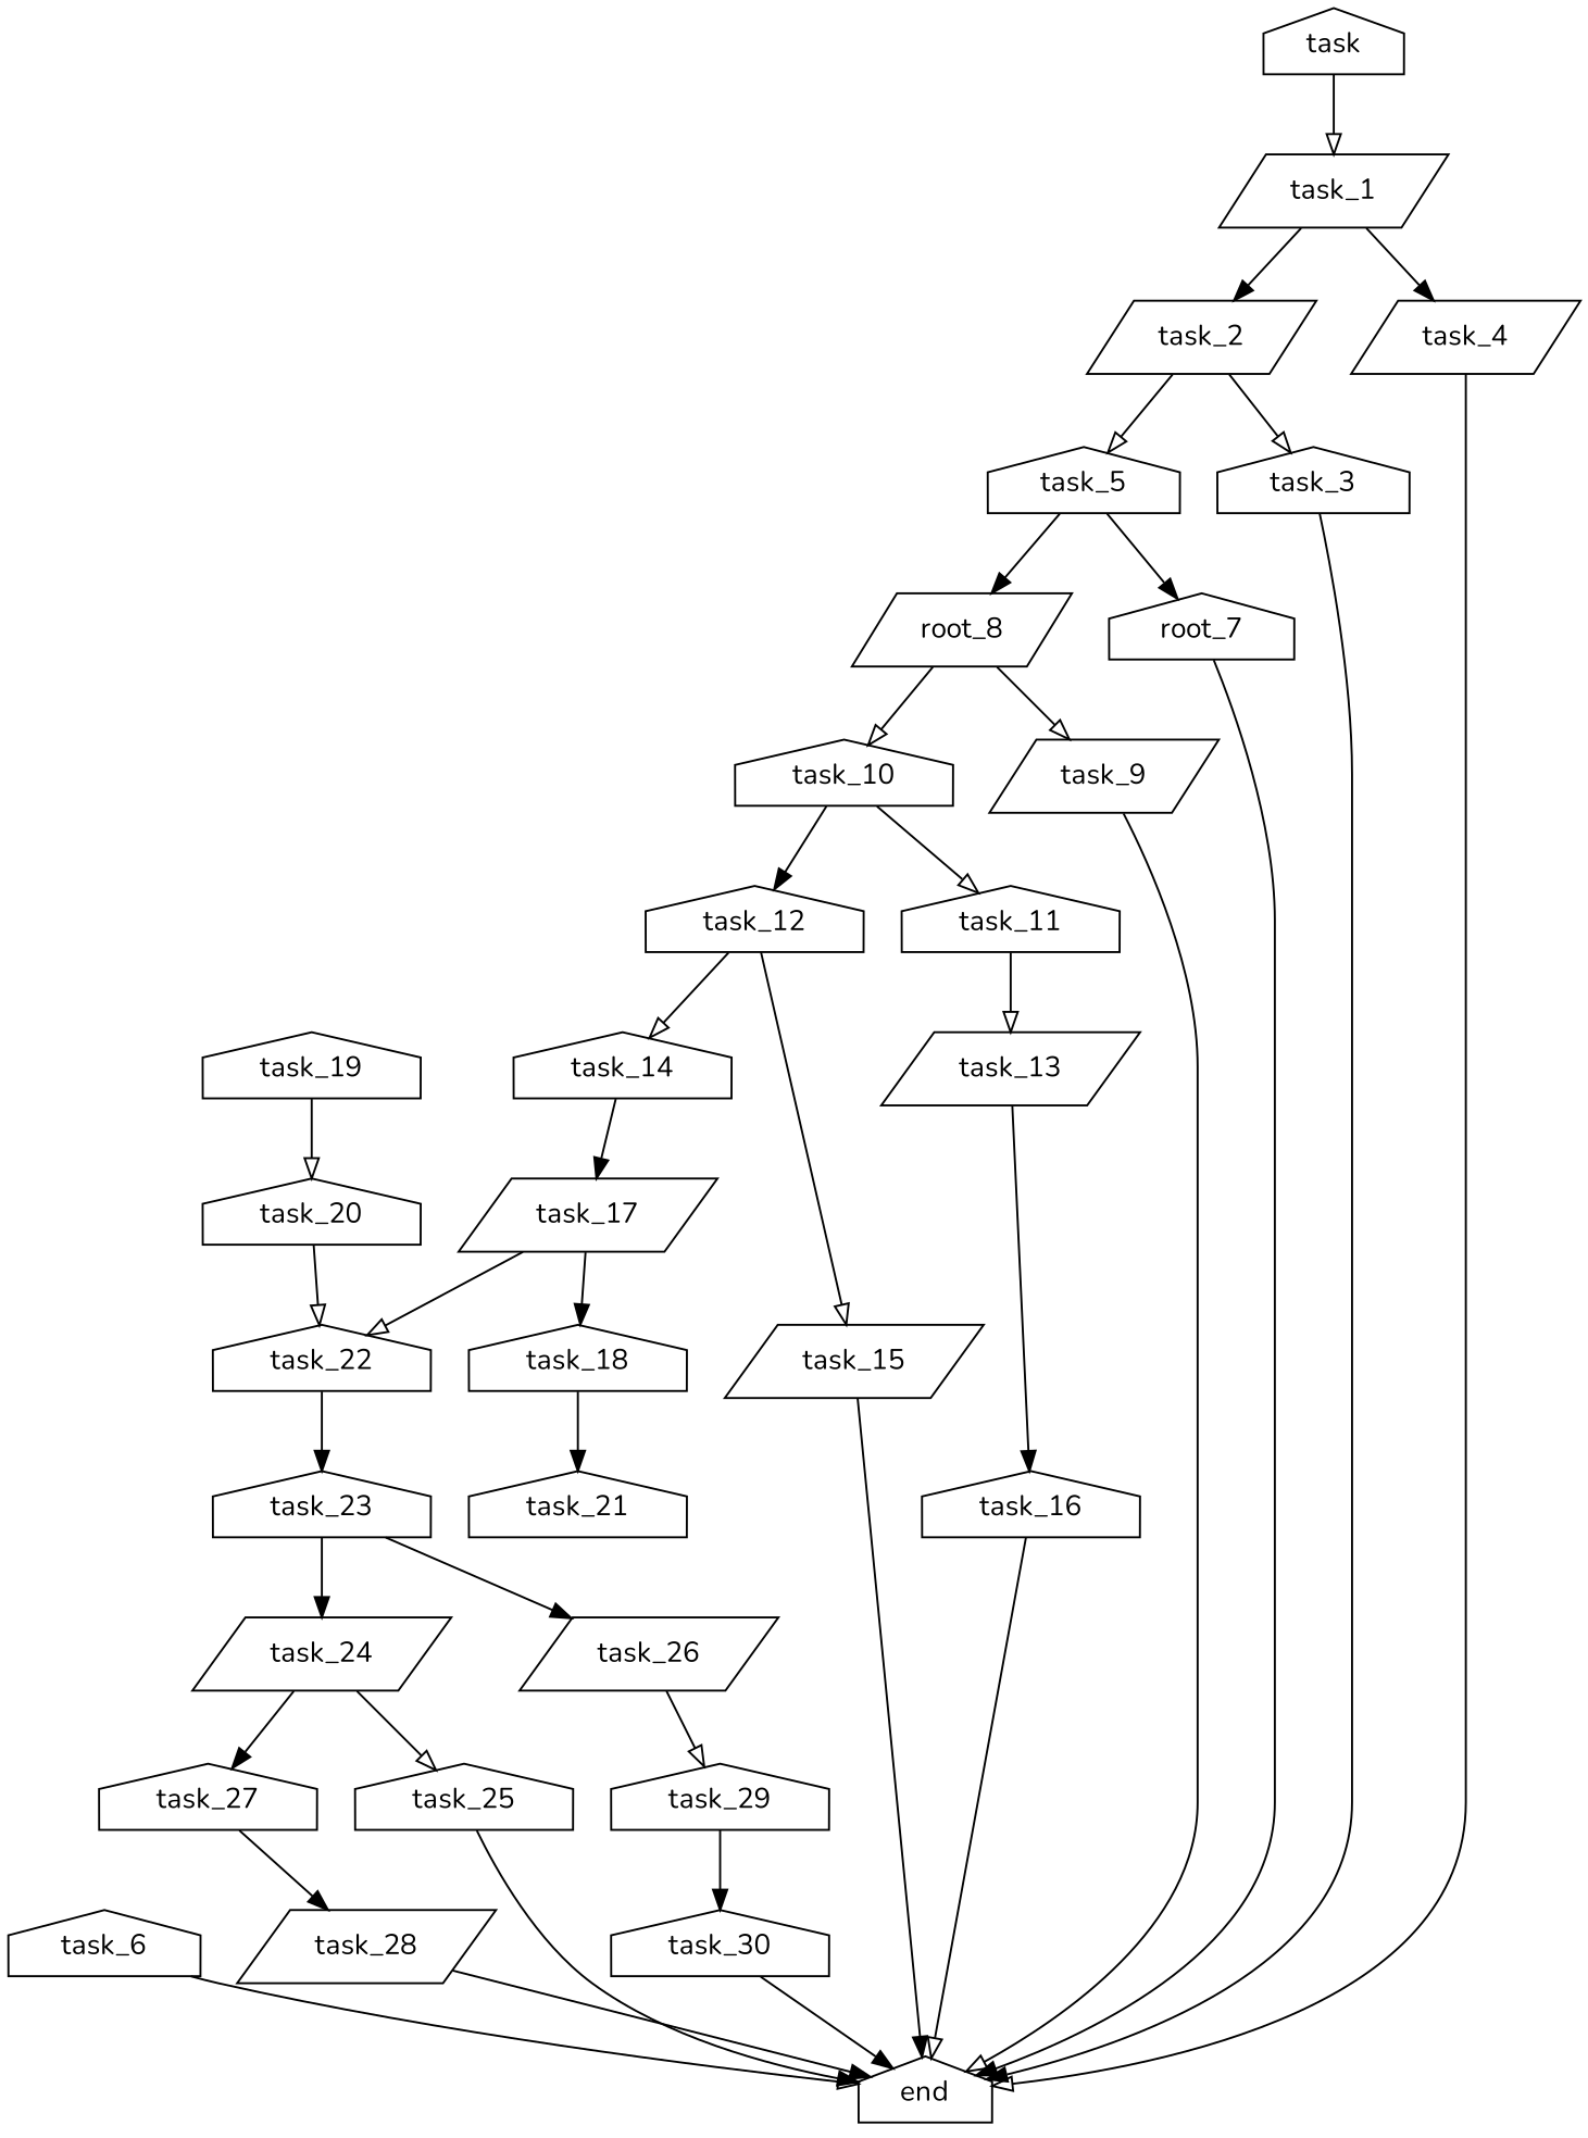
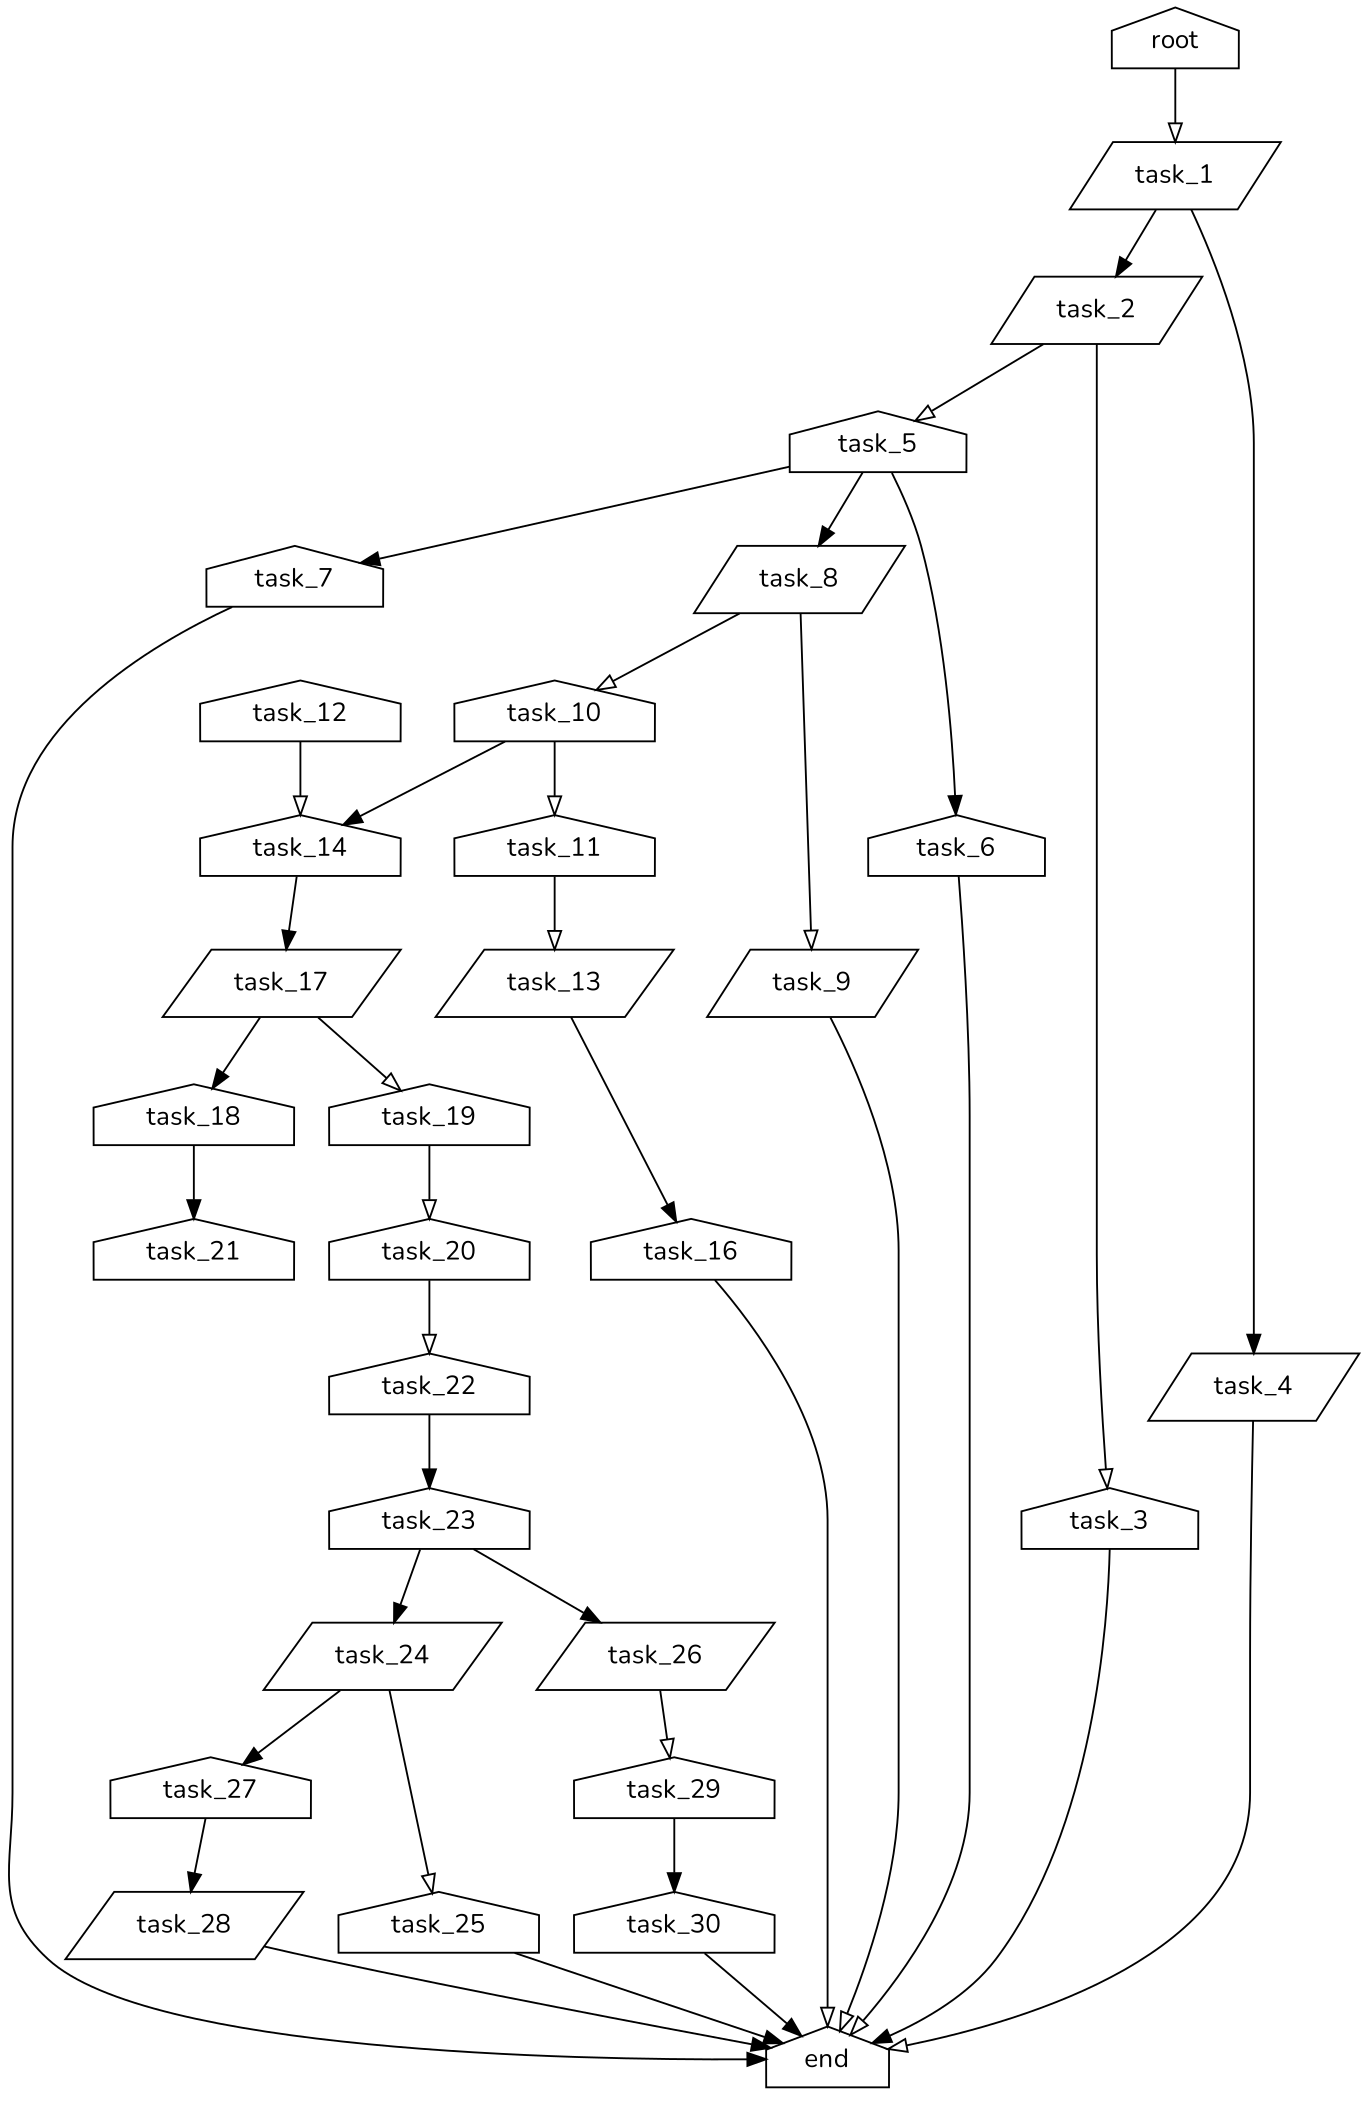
  digraph {
    fontname=Nunito
    node [fontname=Nunito shape=house]
    edge [arrowhead=normal fontname=Nunito]
    task_1 [shape=parallelogram]
-   root [label=task]
+   root
    task_2 [shape=parallelogram]
    task_4 [shape=parallelogram]
    task_3
    task_5
    end
    task_6
-   task_7 [label=root_7]
-   task_8 [shape=parallelogram label=root_8]
+   task_7
+   task_8 [shape=parallelogram]
    task_9 [shape=parallelogram]
    task_10
    task_11
    task_12
    task_13 [shape=parallelogram]
    task_14
-   task_15 [shape=parallelogram]
    task_16
    task_17 [shape=parallelogram]
    task_18
    task_19
    task_21
    task_20
    task_22
    task_23
    task_24 [shape=parallelogram]
    task_26 [shape=parallelogram]
    task_25
    task_27
    task_29
    task_28 [shape=parallelogram]
    task_30
    task_1 -> task_2
    task_1 -> task_4
    root -> task_1 [arrowhead=onormal]
    task_2 -> task_3 [arrowhead=onormal]
    task_2 -> task_5 [arrowhead=onormal]
    task_4 -> end [arrowhead=onormal]
    task_3 -> end
+   task_5 -> task_6
    task_5 -> task_7
    task_5 -> task_8
    task_6 -> end [arrowhead=onormal]
    task_7 -> end
    task_8 -> task_9 [arrowhead=onormal]
    task_8 -> task_10 [arrowhead=onormal]
    task_9 -> end [arrowhead=onormal]
    task_10 -> task_11 [arrowhead=onormal]
-   task_10 -> task_12
+   task_10 -> task_14
    task_11 -> task_13 [arrowhead=onormal]
    task_12 -> task_14 [arrowhead=onormal]
-   task_12 -> task_15 [arrowhead=onormal]
    task_13 -> task_16
    task_14 -> task_17
-   task_15 -> end
    task_16 -> end [arrowhead=onormal]
    task_17 -> task_18
-   task_17 -> task_22 [arrowhead=onormal]
+   task_17 -> task_19 [arrowhead=onormal]
    task_18 -> task_21
    task_19 -> task_20 [arrowhead=onormal]
    task_20 -> task_22 [arrowhead=onormal]
    task_22 -> task_23
    task_23 -> task_24
    task_23 -> task_26
    task_24 -> task_25 [arrowhead=onormal]
    task_24 -> task_27
    task_26 -> task_29 [arrowhead=onormal]
    task_25 -> end
    task_27 -> task_28
    task_29 -> task_30
    task_28 -> end
    task_30 -> end
  }
